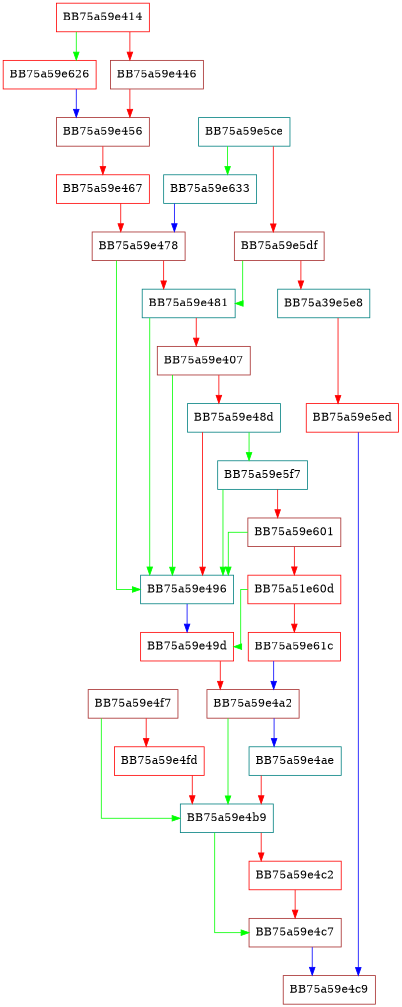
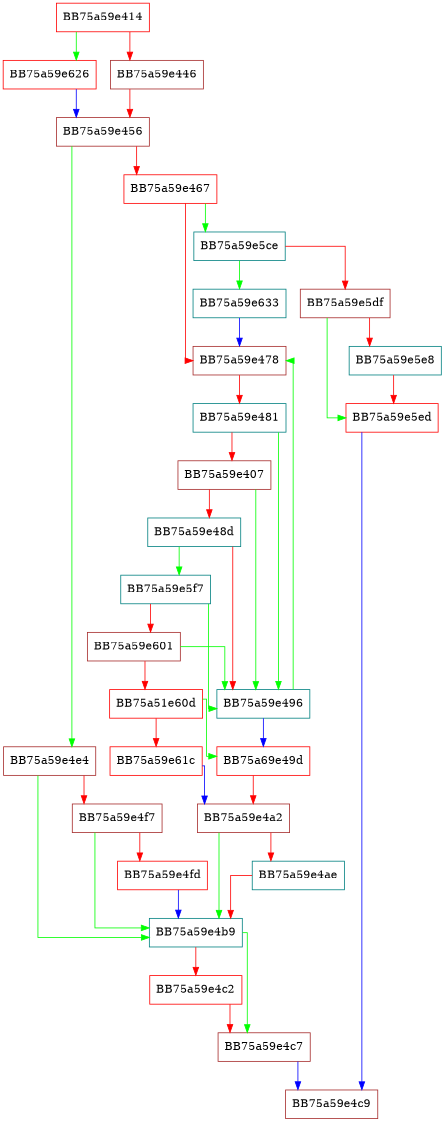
  digraph {
    splines=ortho
    node [color=brown shape=box]
    edge [color=red]
    BB75a59e414 [color=red]
    BB75a59e626 [color=red]
    BB75a59e446
    BB75a59e456
+   BB75a59e4e4
    BB75a59e467 [color=red]
    BB75a59e4b9 [color=teal]
    BB75a59e4f7
    BB75a59e5ce [color=teal]
    BB75a59e478
    BB75a59e4c7
    BB75a59e4c2 [color=red]
    BB75a59e4fd [color=red]
    BB75a59e633 [color=teal]
    BB75a59e5df
    BB75a59e496 [color=teal]
    BB75a59e481 [color=teal]
    BB75a59e5ed [color=red]
-   BB75a59e5e8 [color=teal label=BB75a39e5e8]
-   BB75a59e49d [color=red]
+   BB75a59e5e8 [color=teal]
+   BB75a59e49d [color=red label=BB75a69e49d]
    n21 [label=BB75a59e407]
    BB75a59e4a2
    BB75a59e48d [color=teal]
    BB75a59e5f7 [color=teal]
    BB75a59e601
    n26 [color=red label=BB75a51e60d]
    BB75a59e4ae [color=teal]
    BB75a59e4c9
    BB75a59e61c [color=red]
    BB75a59e414 -> BB75a59e626 [color=green]
    BB75a59e414 -> BB75a59e446
    BB75a59e626 -> BB75a59e456 [color=blue]
    BB75a59e446 -> BB75a59e456
+   BB75a59e456 -> BB75a59e4e4 [color=green]
    BB75a59e456 -> BB75a59e467
+   BB75a59e4e4 -> BB75a59e4b9 [color=green]
+   BB75a59e4e4 -> BB75a59e4f7
+   BB75a59e467 -> BB75a59e5ce [color=green]
    BB75a59e467 -> BB75a59e478
    BB75a59e4b9 -> BB75a59e4c7 [color=green]
    BB75a59e4b9 -> BB75a59e4c2
    BB75a59e4f7 -> BB75a59e4b9 [color=green]
    BB75a59e4f7 -> BB75a59e4fd
    BB75a59e5ce -> BB75a59e633 [color=green]
    BB75a59e5ce -> BB75a59e5df
-   BB75a59e478 -> BB75a59e496 [color=green]
+   BB75a59e496 -> BB75a59e478 [color=green]
    BB75a59e478 -> BB75a59e481
    BB75a59e4c7 -> BB75a59e4c9 [color=blue]
    BB75a59e4c2 -> BB75a59e4c7
-   BB75a59e4fd -> BB75a59e4b9
+   BB75a59e4fd -> BB75a59e4b9 [color=blue]
    BB75a59e633 -> BB75a59e478 [color=blue]
-   BB75a59e5df -> BB75a59e481 [color=green]
+   BB75a59e5df -> BB75a59e5ed [color=green]
    BB75a59e5df -> BB75a59e5e8
    BB75a59e496 -> BB75a59e49d [color=blue]
    BB75a59e481 -> BB75a59e496 [color=green]
    BB75a59e481 -> n21
    BB75a59e5ed -> BB75a59e4c9 [color=blue]
    BB75a59e5e8 -> BB75a59e5ed
    BB75a59e49d -> BB75a59e4a2
    n21 -> BB75a59e496 [color=green]
    n21 -> BB75a59e48d
    BB75a59e4a2 -> BB75a59e4b9 [color=green]
-   BB75a59e4a2 -> BB75a59e4ae [color=blue]
+   BB75a59e4a2 -> BB75a59e4ae
    BB75a59e48d -> BB75a59e496
    BB75a59e48d -> BB75a59e5f7 [color=green]
    BB75a59e5f7 -> BB75a59e496 [color=green]
    BB75a59e5f7 -> BB75a59e601
    BB75a59e601 -> BB75a59e496 [color=green]
    BB75a59e601 -> n26
    n26 -> BB75a59e49d [color=green]
    n26 -> BB75a59e61c
    BB75a59e4ae -> BB75a59e4b9
    BB75a59e61c -> BB75a59e4a2 [color=blue]
  }
